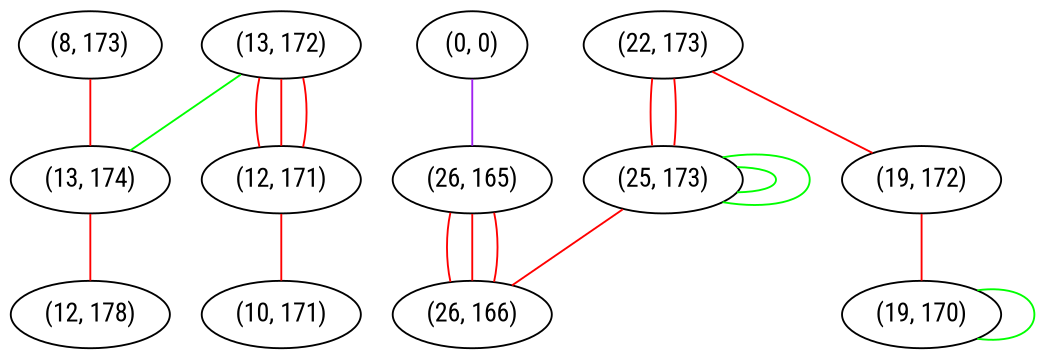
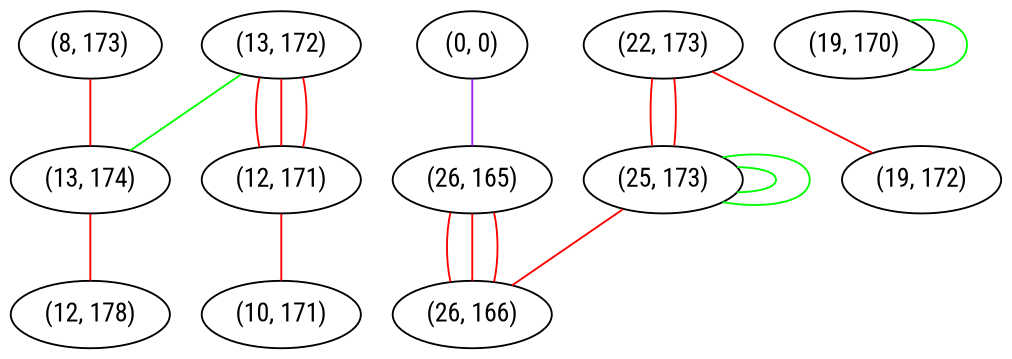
  graph {
    fontname="Roboto Condensed"
    node [fontname="Roboto Condensed"]
    edge [color=red fontname="Roboto Condensed" weight=1]
    "(13, 172)"
    "(13, 174)"
    "(12, 171)"
    "(12, 178)"
    "(10, 171)"
    "(0, 0)"
    "(26, 165)"
    "(26, 166)"
    "(8, 173)"
    "(22, 173)"
    "(25, 173)"
    "(19, 172)"
    "(19, 170)"
    "(13, 172)" -- "(13, 174)" [color=green]
    "(13, 172)" -- "(12, 171)"
    "(13, 172)" -- "(12, 171)"
    "(13, 172)" -- "(12, 171)"
    "(13, 174)" -- "(12, 178)"
    "(12, 171)" -- "(10, 171)"
    "(0, 0)" -- "(26, 165)" [color=purple weight=4]
    "(26, 165)" -- "(26, 166)"
    "(26, 165)" -- "(26, 166)"
    "(26, 165)" -- "(26, 166)"
    "(8, 173)" -- "(13, 174)"
    "(22, 173)" -- "(25, 173)"
    "(22, 173)" -- "(25, 173)"
    "(22, 173)" -- "(19, 172)"
    "(25, 173)" -- "(26, 166)"
    "(25, 173)" -- "(25, 173)" [color=green weight=2]
    "(25, 173)" -- "(25, 173)" [color=green weight=2]
-   "(19, 172)" -- "(19, 170)"
    "(19, 170)" -- "(19, 170)" [color=green weight=2]
  }
